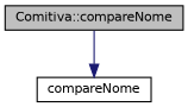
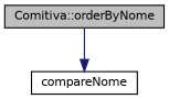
  digraph {
    rankdir=TB
    node [color=black fontname=Helvetica fontsize=10 shape=record style=filled]
-   n1 [fillcolor=grey75 fontcolor=black height=0.2 label="Comitiva::compareNome" width=0.4]
+   n1 [fillcolor=grey75 fontcolor=black height=0.2 label="Comitiva::orderByNome" width=0.4]
    n2 [fillcolor=white height=0.2 label=compareNome width=0.4]
    n1 -> n2 [color=midnightblue fontname=Helvetica fontsize=10 labelfontname=Helvetica labelfontsize=10 style=solid]
  }
